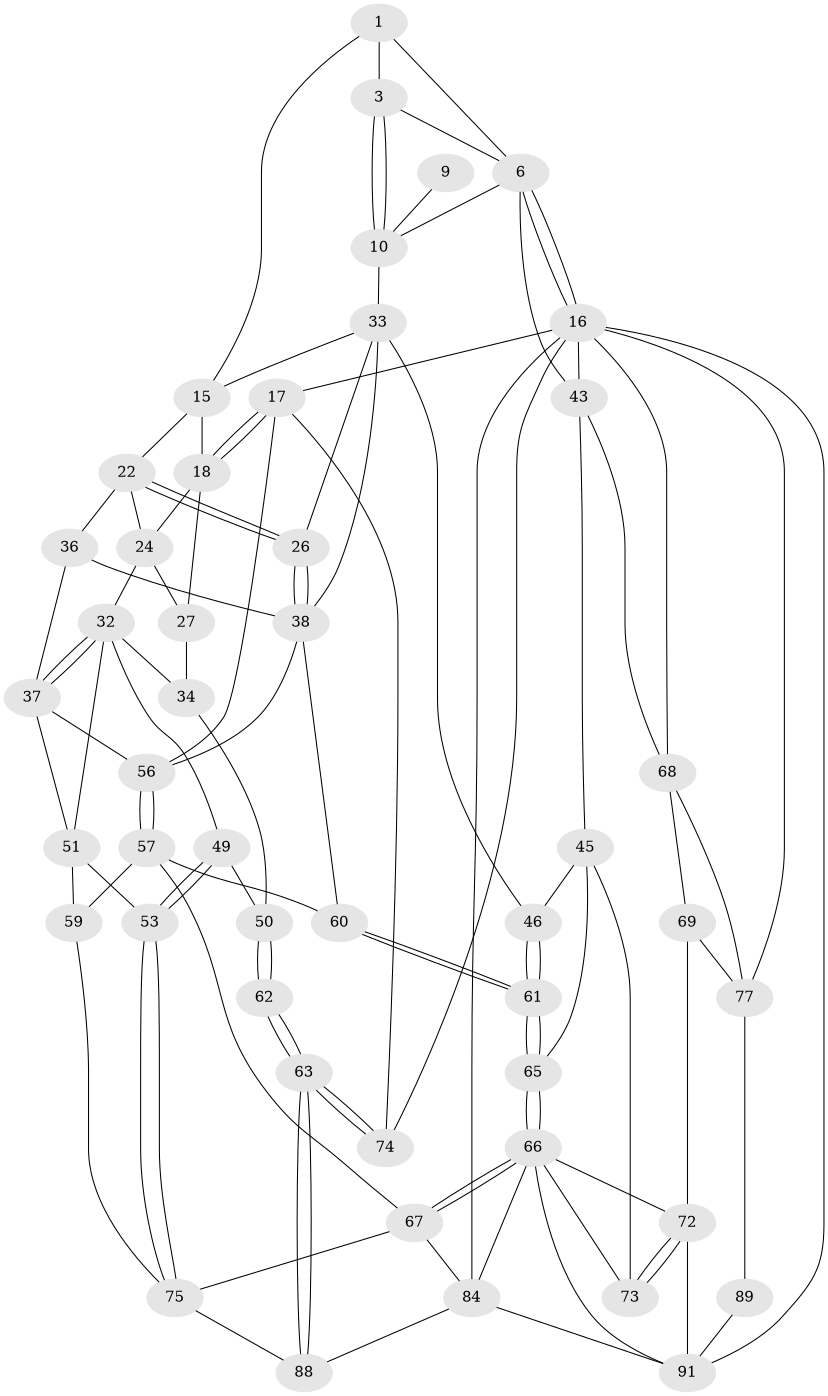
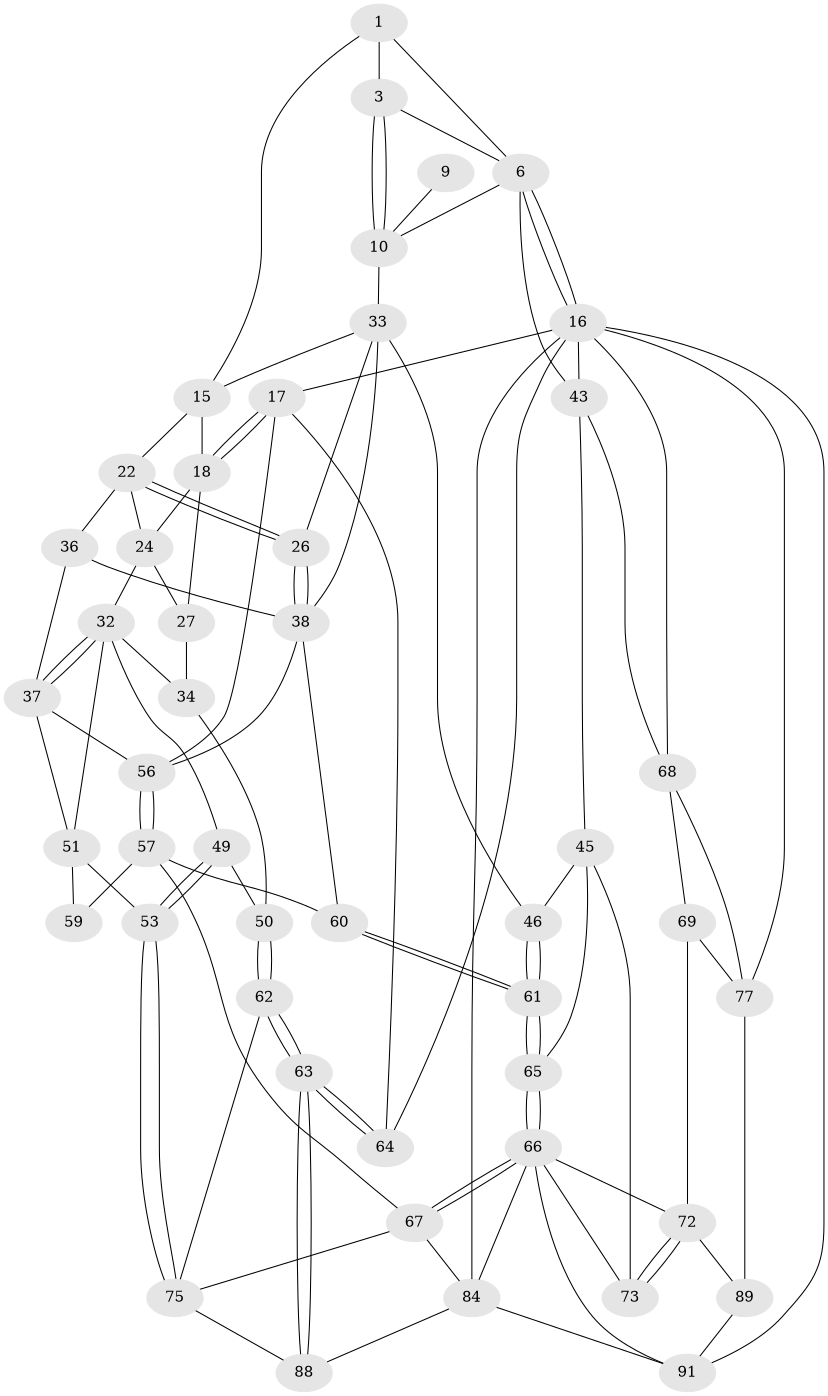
  graph {
    node [color=gray90 style=filled]
    1 [super="+2+5"]
    3 [super="+4"]
    6 [super="+7"]
    15 [super="+21"]
    10 [super="+11"]
    16 [super="+76+48"]
    43 [super="+44"]
    9
    18 [super="+19"]
    22 [super="+23"]
    n11 [label=33 super="+47+14"]
    17
-   64 [label=74]
+   64
    68
    77 [super="+78"]
    84 [super="+86"]
    91 [super="+92"]
    45 [super="+70"]
    26
    38 [super="+39"]
    46
    56
    60
    61
    24 [super="+25+29"]
    27 [super="+28"]
    36
    69 [super="+71"]
    89 [super="+90"]
    88
    34 [super="+35"]
    50
    32 [super="+33"]
    37 [super="+54"]
    51 [super="+52+55"]
    49
    53
    59
    62
    57 [super="+58"]
    65
    73
    72 [super="+85"]
    66 [super="+81"]
    75 [super="+80"]
    63
    67 [super="+74"]
    1 -- 3
    1 -- 6
    1 -- 15
    3 -- 6
    3 -- 10
    3 -- 10
    6 -- 10
    6 -- 16
    6 -- 16
    6 -- 43
    15 -- 18
    15 -- 22
    10 -- n11
    16 -- 43
    16 -- 17
    16 -- 64
    16 -- 68
    16 -- 77
    16 -- 84
    16 -- 91
    43 -- 68
    43 -- 45
    9 -- 10
    18 -- 24
    18 -- 27 [weight=2]
    22 -- 26
    22 -- 26
    22 -- 24
    22 -- 36
    n11 -- 15
    n11 -- 26
    n11 -- 38
    n11 -- 46
    17 -- 18
    17 -- 18
    17 -- 64
    17 -- 56
    68 -- 77
    68 -- 69
    77 -- 89 [weight=2]
    84 -- 91
    84 -- 88
    45 -- 46
    45 -- 65
    45 -- 73
    26 -- 38
    26 -- 38
    38 -- 56
    38 -- 60
    46 -- 61
    46 -- 61
    56 -- 57
    56 -- 57
    60 -- 61
    60 -- 61
    61 -- 65
    61 -- 65
    24 -- 27 [weight=2]
    24 -- 32
    27 -- 34 [weight=2]
    36 -- 38
    36 -- 37
    69 -- 77
    69 -- 72
    89 -- 91
    34 -- 50
    50 -- 62
    50 -- 62
    32 -- 34
    32 -- 37
    32 -- 37
    32 -- 51
    32 -- 49
    37 -- 56
    37 -- 51
    51 -- 53
    51 -- 59 [weight=2]
    49 -- 50
    49 -- 53
    49 -- 53
    53 -- 75
    53 -- 75
-   59 -- 75
+   62 -- 75
    62 -- 63
    62 -- 63
    57 -- 60
    57 -- 59
    57 -- 67
    65 -- 66
    65 -- 66
-   72 -- 91
+   72 -- 89
    72 -- 73
    72 -- 73
    66 -- 84
    66 -- 91
    66 -- 73
    66 -- 72
    66 -- 67
    66 -- 67
    75 -- 88
    63 -- 64
    63 -- 64
    63 -- 88
    63 -- 88
    67 -- 84
    67 -- 75
  }
